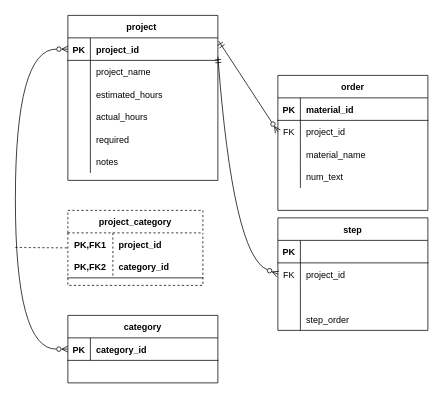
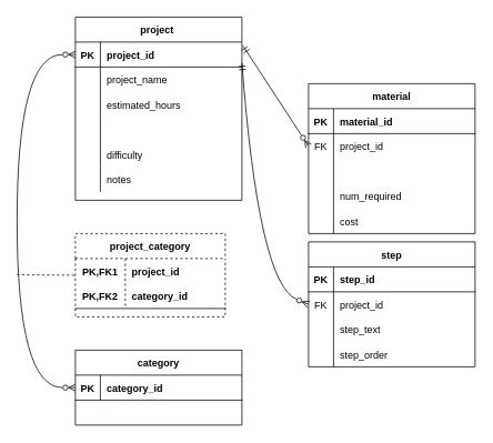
  <mxCell id="0" />
  <mxCell id="1" parent="0" />
  <mxCell id="2" value="project " style="shape=table;startSize=30;container=1;collapsible=1;childLayout=tableLayout;fixedRows=1;rowLines=0;fontStyle=1;align=center;resizeLast=1;" parent="1" vertex="1"><mxGeometry x="90" y="20" width="200" height="220" as="geometry" /></mxCell>
  <mxCell id="3" value="" style="shape=partialRectangle;collapsible=0;dropTarget=0;pointerEvents=0;fillColor=none;points=[[0,0.5],[1,0.5]];portConstraint=eastwest;top=0;left=0;right=0;bottom=1;" parent="2" vertex="1"><mxGeometry y="30" width="200" height="30" as="geometry" /></mxCell>
  <mxCell id="4" value="PK" style="shape=partialRectangle;overflow=hidden;connectable=0;fillColor=none;top=0;left=0;bottom=0;right=0;fontStyle=1;" parent="3" vertex="1"><mxGeometry width="30" height="30" as="geometry"><mxRectangle width="30" height="30" as="alternateBounds" /></mxGeometry></mxCell>
  <mxCell id="5" value="project_id" style="shape=partialRectangle;overflow=hidden;connectable=0;fillColor=none;top=0;left=0;bottom=0;right=0;align=left;spacingLeft=6;fontStyle=1;" parent="3" vertex="1"><mxGeometry x="30" width="170" height="30" as="geometry"><mxRectangle width="170" height="30" as="alternateBounds" /></mxGeometry></mxCell>
  <mxCell id="6" value="" style="shape=partialRectangle;collapsible=0;dropTarget=0;pointerEvents=0;fillColor=none;points=[[0,0.5],[1,0.5]];portConstraint=eastwest;top=0;left=0;right=0;bottom=0;" parent="2" vertex="1"><mxGeometry y="60" width="200" height="30" as="geometry" /></mxCell>
  <mxCell id="7" value="" style="shape=partialRectangle;overflow=hidden;connectable=0;fillColor=none;top=0;left=0;bottom=0;right=0;" parent="6" vertex="1"><mxGeometry width="30" height="30" as="geometry"><mxRectangle width="30" height="30" as="alternateBounds" /></mxGeometry></mxCell>
  <mxCell id="8" value="project_name" style="shape=partialRectangle;overflow=hidden;connectable=0;fillColor=none;top=0;left=0;bottom=0;right=0;align=left;spacingLeft=6;" parent="6" vertex="1"><mxGeometry x="30" width="170" height="30" as="geometry"><mxRectangle width="170" height="30" as="alternateBounds" /></mxGeometry></mxCell>
  <mxCell id="9" style="shape=partialRectangle;collapsible=0;dropTarget=0;pointerEvents=0;fillColor=none;points=[[0,0.5],[1,0.5]];portConstraint=eastwest;top=0;left=0;right=0;bottom=0;" vertex="1" parent="2"><mxGeometry y="90" width="200" height="30" as="geometry" /></mxCell>
  <mxCell id="10" style="shape=partialRectangle;overflow=hidden;connectable=0;fillColor=none;top=0;left=0;bottom=0;right=0;" vertex="1" parent="9"><mxGeometry width="30" height="30" as="geometry"><mxRectangle width="30" height="30" as="alternateBounds" /></mxGeometry></mxCell>
  <mxCell id="11" value="estimated_hours" style="shape=partialRectangle;overflow=hidden;connectable=0;fillColor=none;top=0;left=0;bottom=0;right=0;align=left;spacingLeft=6;" vertex="1" parent="9"><mxGeometry x="30" width="170" height="30" as="geometry"><mxRectangle width="170" height="30" as="alternateBounds" /></mxGeometry></mxCell>
  <mxCell id="12" style="shape=partialRectangle;collapsible=0;dropTarget=0;pointerEvents=0;fillColor=none;points=[[0,0.5],[1,0.5]];portConstraint=eastwest;top=0;left=0;right=0;bottom=0;" vertex="1" parent="2"><mxGeometry y="120" width="200" height="30" as="geometry" /></mxCell>
  <mxCell id="13" style="shape=partialRectangle;overflow=hidden;connectable=0;fillColor=none;top=0;left=0;bottom=0;right=0;" vertex="1" parent="12"><mxGeometry width="30" height="30" as="geometry"><mxRectangle width="30" height="30" as="alternateBounds" /></mxGeometry></mxCell>
- <mxCell id="14" value="actual_hours" style="shape=partialRectangle;overflow=hidden;connectable=0;fillColor=none;top=0;left=0;bottom=0;right=0;align=left;spacingLeft=6;" vertex="1" parent="12"><mxGeometry x="30" width="170" height="30" as="geometry"><mxRectangle width="170" height="30" as="alternateBounds" /></mxGeometry></mxCell>
  <mxCell id="15" style="shape=partialRectangle;collapsible=0;dropTarget=0;pointerEvents=0;fillColor=none;points=[[0,0.5],[1,0.5]];portConstraint=eastwest;top=0;left=0;right=0;bottom=0;" vertex="1" parent="2"><mxGeometry y="150" width="200" height="30" as="geometry" /></mxCell>
  <mxCell id="16" style="shape=partialRectangle;overflow=hidden;connectable=0;fillColor=none;top=0;left=0;bottom=0;right=0;" vertex="1" parent="15"><mxGeometry width="30" height="30" as="geometry"><mxRectangle width="30" height="30" as="alternateBounds" /></mxGeometry></mxCell>
- <mxCell id="17" value="required" style="shape=partialRectangle;overflow=hidden;connectable=0;fillColor=none;top=0;left=0;bottom=0;right=0;align=left;spacingLeft=6;" vertex="1" parent="15"><mxGeometry x="30" width="170" height="30" as="geometry"><mxRectangle width="170" height="30" as="alternateBounds" /></mxGeometry></mxCell>
+ <mxCell id="17" value="difficulty" style="shape=partialRectangle;overflow=hidden;connectable=0;fillColor=none;top=0;left=0;bottom=0;right=0;align=left;spacingLeft=6;" vertex="1" parent="15"><mxGeometry x="30" width="170" height="30" as="geometry"><mxRectangle width="170" height="30" as="alternateBounds" /></mxGeometry></mxCell>
  <mxCell id="18" style="shape=partialRectangle;collapsible=0;dropTarget=0;pointerEvents=0;fillColor=none;points=[[0,0.5],[1,0.5]];portConstraint=eastwest;top=0;left=0;right=0;bottom=0;" vertex="1" parent="2"><mxGeometry y="180" width="200" height="30" as="geometry" /></mxCell>
  <mxCell id="19" style="shape=partialRectangle;overflow=hidden;connectable=0;fillColor=none;top=0;left=0;bottom=0;right=0;" vertex="1" parent="18"><mxGeometry width="30" height="30" as="geometry"><mxRectangle width="30" height="30" as="alternateBounds" /></mxGeometry></mxCell>
  <mxCell id="20" value="notes" style="shape=partialRectangle;overflow=hidden;connectable=0;fillColor=none;top=0;left=0;bottom=0;right=0;align=left;spacingLeft=6;" vertex="1" parent="18"><mxGeometry x="30" width="170" height="30" as="geometry"><mxRectangle width="170" height="30" as="alternateBounds" /></mxGeometry></mxCell>
- <mxCell id="21" value="order" style="shape=table;startSize=30;container=1;collapsible=1;childLayout=tableLayout;fixedRows=1;rowLines=0;fontStyle=1;align=center;resizeLast=1;" vertex="1" parent="1"><mxGeometry x="370" y="100" width="200" height="180" as="geometry" /></mxCell>
+ <mxCell id="21" value="material" style="shape=table;startSize=30;container=1;collapsible=1;childLayout=tableLayout;fixedRows=1;rowLines=0;fontStyle=1;align=center;resizeLast=1;" vertex="1" parent="1"><mxGeometry x="370" y="100" width="200" height="180" as="geometry" /></mxCell>
  <mxCell id="22" value="" style="shape=partialRectangle;collapsible=0;dropTarget=0;pointerEvents=0;fillColor=none;points=[[0,0.5],[1,0.5]];portConstraint=eastwest;top=0;left=0;right=0;bottom=1;" vertex="1" parent="21"><mxGeometry y="30" width="200" height="30" as="geometry" /></mxCell>
  <mxCell id="23" value="PK" style="shape=partialRectangle;overflow=hidden;connectable=0;fillColor=none;top=0;left=0;bottom=0;right=0;fontStyle=1;" vertex="1" parent="22"><mxGeometry width="30" height="30" as="geometry"><mxRectangle width="30" height="30" as="alternateBounds" /></mxGeometry></mxCell>
  <mxCell id="24" value="material_id" style="shape=partialRectangle;overflow=hidden;connectable=0;fillColor=none;top=0;left=0;bottom=0;right=0;align=left;spacingLeft=6;fontStyle=1;" vertex="1" parent="22"><mxGeometry x="30" width="170" height="30" as="geometry"><mxRectangle width="170" height="30" as="alternateBounds" /></mxGeometry></mxCell>
  <mxCell id="25" value="" style="shape=partialRectangle;collapsible=0;dropTarget=0;pointerEvents=0;fillColor=none;points=[[0,0.5],[1,0.5]];portConstraint=eastwest;top=0;left=0;right=0;bottom=0;" vertex="1" parent="21"><mxGeometry y="60" width="200" height="30" as="geometry" /></mxCell>
  <mxCell id="26" value="FK" style="shape=partialRectangle;overflow=hidden;connectable=0;fillColor=none;top=0;left=0;bottom=0;right=0;" vertex="1" parent="25"><mxGeometry width="30" height="30" as="geometry"><mxRectangle width="30" height="30" as="alternateBounds" /></mxGeometry></mxCell>
  <mxCell id="27" value="project_id" style="shape=partialRectangle;overflow=hidden;connectable=0;fillColor=none;top=0;left=0;bottom=0;right=0;align=left;spacingLeft=6;" vertex="1" parent="25"><mxGeometry x="30" width="170" height="30" as="geometry"><mxRectangle width="170" height="30" as="alternateBounds" /></mxGeometry></mxCell>
  <mxCell id="28" style="shape=partialRectangle;collapsible=0;dropTarget=0;pointerEvents=0;fillColor=none;points=[[0,0.5],[1,0.5]];portConstraint=eastwest;top=0;left=0;right=0;bottom=0;" vertex="1" parent="21"><mxGeometry y="90" width="200" height="30" as="geometry" /></mxCell>
  <mxCell id="29" style="shape=partialRectangle;overflow=hidden;connectable=0;fillColor=none;top=0;left=0;bottom=0;right=0;" vertex="1" parent="28"><mxGeometry width="30" height="30" as="geometry"><mxRectangle width="30" height="30" as="alternateBounds" /></mxGeometry></mxCell>
- <mxCell id="30" value="material_name" style="shape=partialRectangle;overflow=hidden;connectable=0;fillColor=none;top=0;left=0;bottom=0;right=0;align=left;spacingLeft=6;" vertex="1" parent="28"><mxGeometry x="30" width="170" height="30" as="geometry"><mxRectangle width="170" height="30" as="alternateBounds" /></mxGeometry></mxCell>
  <mxCell id="31" style="shape=partialRectangle;collapsible=0;dropTarget=0;pointerEvents=0;fillColor=none;points=[[0,0.5],[1,0.5]];portConstraint=eastwest;top=0;left=0;right=0;bottom=0;" vertex="1" parent="21"><mxGeometry y="120" width="200" height="30" as="geometry" /></mxCell>
  <mxCell id="32" style="shape=partialRectangle;overflow=hidden;connectable=0;fillColor=none;top=0;left=0;bottom=0;right=0;" vertex="1" parent="31"><mxGeometry width="30" height="30" as="geometry"><mxRectangle width="30" height="30" as="alternateBounds" /></mxGeometry></mxCell>
- <mxCell id="33" value="num_text" style="shape=partialRectangle;overflow=hidden;connectable=0;fillColor=none;top=0;left=0;bottom=0;right=0;align=left;spacingLeft=6;" vertex="1" parent="31"><mxGeometry x="30" width="170" height="30" as="geometry"><mxRectangle width="170" height="30" as="alternateBounds" /></mxGeometry></mxCell>
+ <mxCell id="33" value="num_required" style="shape=partialRectangle;overflow=hidden;connectable=0;fillColor=none;top=0;left=0;bottom=0;right=0;align=left;spacingLeft=6;" vertex="1" parent="31"><mxGeometry x="30" width="170" height="30" as="geometry"><mxRectangle width="170" height="30" as="alternateBounds" /></mxGeometry></mxCell>
  <mxCell id="34" style="shape=partialRectangle;collapsible=0;dropTarget=0;pointerEvents=0;fillColor=none;points=[[0,0.5],[1,0.5]];portConstraint=eastwest;top=0;left=0;right=0;bottom=0;" vertex="1" parent="21"><mxGeometry y="150" width="200" height="30" as="geometry" /></mxCell>
  <mxCell id="35" style="shape=partialRectangle;overflow=hidden;connectable=0;fillColor=none;top=0;left=0;bottom=0;right=0;" vertex="1" parent="34"><mxGeometry width="30" height="30" as="geometry"><mxRectangle width="30" height="30" as="alternateBounds" /></mxGeometry></mxCell>
+ <mxCell id="36" value="cost" style="shape=partialRectangle;overflow=hidden;connectable=0;fillColor=none;top=0;left=0;bottom=0;right=0;align=left;spacingLeft=6;" vertex="1" parent="34"><mxGeometry x="30" width="170" height="30" as="geometry"><mxRectangle width="170" height="30" as="alternateBounds" /></mxGeometry></mxCell>
  <mxCell id="37" value="step" style="shape=table;startSize=30;container=1;collapsible=1;childLayout=tableLayout;fixedRows=1;rowLines=0;fontStyle=1;align=center;resizeLast=1;" vertex="1" parent="1"><mxGeometry x="370" y="290" width="200" height="150" as="geometry" /></mxCell>
  <mxCell id="38" value="" style="shape=partialRectangle;collapsible=0;dropTarget=0;pointerEvents=0;fillColor=none;points=[[0,0.5],[1,0.5]];portConstraint=eastwest;top=0;left=0;right=0;bottom=1;" vertex="1" parent="37"><mxGeometry y="30" width="200" height="30" as="geometry" /></mxCell>
  <mxCell id="39" value="PK" style="shape=partialRectangle;overflow=hidden;connectable=0;fillColor=none;top=0;left=0;bottom=0;right=0;fontStyle=1;" vertex="1" parent="38"><mxGeometry width="30" height="30" as="geometry"><mxRectangle width="30" height="30" as="alternateBounds" /></mxGeometry></mxCell>
+ <mxCell id="40" value="step_id" style="shape=partialRectangle;overflow=hidden;connectable=0;fillColor=none;top=0;left=0;bottom=0;right=0;align=left;spacingLeft=6;fontStyle=1;" vertex="1" parent="38"><mxGeometry x="30" width="170" height="30" as="geometry"><mxRectangle width="170" height="30" as="alternateBounds" /></mxGeometry></mxCell>
  <mxCell id="41" value="" style="shape=partialRectangle;collapsible=0;dropTarget=0;pointerEvents=0;fillColor=none;points=[[0,0.5],[1,0.5]];portConstraint=eastwest;top=0;left=0;right=0;bottom=0;" vertex="1" parent="37"><mxGeometry y="60" width="200" height="30" as="geometry" /></mxCell>
  <mxCell id="42" value="FK" style="shape=partialRectangle;overflow=hidden;connectable=0;fillColor=none;top=0;left=0;bottom=0;right=0;" vertex="1" parent="41"><mxGeometry width="30" height="30" as="geometry"><mxRectangle width="30" height="30" as="alternateBounds" /></mxGeometry></mxCell>
  <mxCell id="43" value="project_id" style="shape=partialRectangle;overflow=hidden;connectable=0;fillColor=none;top=0;left=0;bottom=0;right=0;align=left;spacingLeft=6;" vertex="1" parent="41"><mxGeometry x="30" width="170" height="30" as="geometry"><mxRectangle width="170" height="30" as="alternateBounds" /></mxGeometry></mxCell>
  <mxCell id="44" style="shape=partialRectangle;collapsible=0;dropTarget=0;pointerEvents=0;fillColor=none;points=[[0,0.5],[1,0.5]];portConstraint=eastwest;top=0;left=0;right=0;bottom=0;" vertex="1" parent="37"><mxGeometry y="90" width="200" height="30" as="geometry" /></mxCell>
  <mxCell id="45" style="shape=partialRectangle;overflow=hidden;connectable=0;fillColor=none;top=0;left=0;bottom=0;right=0;" vertex="1" parent="44"><mxGeometry width="30" height="30" as="geometry"><mxRectangle width="30" height="30" as="alternateBounds" /></mxGeometry></mxCell>
+ <mxCell id="46" value="step_text" style="shape=partialRectangle;overflow=hidden;connectable=0;fillColor=none;top=0;left=0;bottom=0;right=0;align=left;spacingLeft=6;" vertex="1" parent="44"><mxGeometry x="30" width="170" height="30" as="geometry"><mxRectangle width="170" height="30" as="alternateBounds" /></mxGeometry></mxCell>
  <mxCell id="47" style="shape=partialRectangle;collapsible=0;dropTarget=0;pointerEvents=0;fillColor=none;points=[[0,0.5],[1,0.5]];portConstraint=eastwest;top=0;left=0;right=0;bottom=0;" vertex="1" parent="37"><mxGeometry y="120" width="200" height="30" as="geometry" /></mxCell>
  <mxCell id="48" style="shape=partialRectangle;overflow=hidden;connectable=0;fillColor=none;top=0;left=0;bottom=0;right=0;" vertex="1" parent="47"><mxGeometry width="30" height="30" as="geometry"><mxRectangle width="30" height="30" as="alternateBounds" /></mxGeometry></mxCell>
  <mxCell id="49" value="step_order" style="shape=partialRectangle;overflow=hidden;connectable=0;fillColor=none;top=0;left=0;bottom=0;right=0;align=left;spacingLeft=6;" vertex="1" parent="47"><mxGeometry x="30" width="170" height="30" as="geometry"><mxRectangle width="170" height="30" as="alternateBounds" /></mxGeometry></mxCell>
  <mxCell id="50" value="category" style="shape=table;startSize=30;container=1;collapsible=1;childLayout=tableLayout;fixedRows=1;rowLines=0;fontStyle=1;align=center;resizeLast=1;" vertex="1" parent="1"><mxGeometry x="90" y="420" width="200" height="90" as="geometry" /></mxCell>
  <mxCell id="51" value="" style="shape=partialRectangle;collapsible=0;dropTarget=0;pointerEvents=0;fillColor=none;points=[[0,0.5],[1,0.5]];portConstraint=eastwest;top=0;left=0;right=0;bottom=1;" vertex="1" parent="50"><mxGeometry y="30" width="200" height="30" as="geometry" /></mxCell>
  <mxCell id="52" value="PK" style="shape=partialRectangle;overflow=hidden;connectable=0;fillColor=none;top=0;left=0;bottom=0;right=0;fontStyle=1;" vertex="1" parent="51"><mxGeometry width="30" height="30" as="geometry"><mxRectangle width="30" height="30" as="alternateBounds" /></mxGeometry></mxCell>
  <mxCell id="53" value="category_id" style="shape=partialRectangle;overflow=hidden;connectable=0;fillColor=none;top=0;left=0;bottom=0;right=0;align=left;spacingLeft=6;fontStyle=1;" vertex="1" parent="51"><mxGeometry x="30" width="170" height="30" as="geometry"><mxRectangle width="170" height="30" as="alternateBounds" /></mxGeometry></mxCell>
  <mxCell id="54" value="" style="shape=partialRectangle;collapsible=0;dropTarget=0;pointerEvents=0;fillColor=none;points=[[0,0.5],[1,0.5]];portConstraint=eastwest;top=0;left=0;right=0;bottom=0;" vertex="1" parent="50"><mxGeometry y="60" width="200" height="30" as="geometry" /></mxCell>
  <mxCell id="55" value="" style="shape=partialRectangle;overflow=hidden;connectable=0;fillColor=none;top=0;left=0;bottom=0;right=0;" vertex="1" parent="54"><mxGeometry width="30" height="30" as="geometry"><mxRectangle width="30" height="30" as="alternateBounds" /></mxGeometry></mxCell>
  <mxCell id="56" value="project_category" style="shape=table;startSize=30;container=1;collapsible=1;childLayout=tableLayout;fixedRows=1;rowLines=0;fontStyle=1;align=center;resizeLast=1;shadow=0;dashed=1;" vertex="1" parent="1"><mxGeometry x="90" y="280" width="180" height="100" as="geometry" /></mxCell>
  <mxCell id="57" value="" style="shape=tableRow;horizontal=0;startSize=0;swimlaneHead=0;swimlaneBody=0;fillColor=none;collapsible=0;dropTarget=0;points=[[0,0.5],[1,0.5]];portConstraint=eastwest;top=0;left=0;right=0;bottom=0;shadow=0;" vertex="1" parent="56"><mxGeometry y="30" width="180" height="30" as="geometry" /></mxCell>
  <mxCell id="58" value="PK,FK1" style="shape=partialRectangle;connectable=0;fillColor=none;top=0;left=0;bottom=0;right=0;fontStyle=1;overflow=hidden;shadow=0;" vertex="1" parent="57"><mxGeometry width="60" height="30" as="geometry"><mxRectangle width="60" height="30" as="alternateBounds" /></mxGeometry></mxCell>
  <mxCell id="59" value="project_id" style="shape=partialRectangle;connectable=0;fillColor=none;top=0;left=0;bottom=0;right=0;align=left;spacingLeft=6;fontStyle=1;overflow=hidden;shadow=0;" vertex="1" parent="57"><mxGeometry x="60" width="120" height="30" as="geometry"><mxRectangle width="120" height="30" as="alternateBounds" /></mxGeometry></mxCell>
  <mxCell id="60" value="" style="shape=tableRow;horizontal=0;startSize=0;swimlaneHead=0;swimlaneBody=0;fillColor=none;collapsible=0;dropTarget=0;points=[[0,0.5],[1,0.5]];portConstraint=eastwest;top=0;left=0;right=0;bottom=1;shadow=0;" vertex="1" parent="56"><mxGeometry y="60" width="180" height="30" as="geometry" /></mxCell>
  <mxCell id="61" value="PK,FK2" style="shape=partialRectangle;connectable=0;fillColor=none;top=0;left=0;bottom=0;right=0;fontStyle=1;overflow=hidden;shadow=0;" vertex="1" parent="60"><mxGeometry width="60" height="30" as="geometry"><mxRectangle width="60" height="30" as="alternateBounds" /></mxGeometry></mxCell>
  <mxCell id="62" value="category_id" style="shape=partialRectangle;connectable=0;fillColor=none;top=0;left=0;bottom=0;right=0;align=left;spacingLeft=6;fontStyle=1;overflow=hidden;shadow=0;" vertex="1" parent="60"><mxGeometry x="60" width="120" height="30" as="geometry"><mxRectangle width="120" height="30" as="alternateBounds" /></mxGeometry></mxCell>
  <mxCell id="63" value="" style="fontSize=12;html=1;endArrow=ERzeroToMany;endFill=0;rounded=0;entryX=0;entryY=0.5;entryDx=0;entryDy=0;exitX=0;exitY=0.5;exitDx=0;exitDy=0;edgeStyle=orthogonalEdgeStyle;curved=1;startArrow=ERzeroToMany;startFill=0;" edge="1" parent="1" source="51" target="3"><mxGeometry width="100" height="100" relative="1" as="geometry"><mxPoint x="-20" y="190" as="sourcePoint" /><mxPoint x="80" y="90" as="targetPoint" /><Array as="points"><mxPoint x="20" y="465" /><mxPoint x="20" y="65" /></Array></mxGeometry></mxCell>
  <mxCell id="64" value="" style="endArrow=none;html=1;rounded=0;curved=1;entryX=0;entryY=0.5;entryDx=0;entryDy=0;dashed=1;" edge="1" parent="1" target="56"><mxGeometry relative="1" as="geometry"><mxPoint x="20" y="329.5" as="sourcePoint" /><mxPoint x="180" y="329.5" as="targetPoint" /></mxGeometry></mxCell>
  <mxCell id="65" value="" style="endArrow=ERzeroToMany;html=1;rounded=0;curved=1;exitX=1.006;exitY=0.147;exitDx=0;exitDy=0;entryX=0;entryY=0.5;entryDx=0;entryDy=0;startArrow=ERmandOne;startFill=0;endFill=0;exitPerimeter=0;" edge="1" parent="1" source="3" target="25"><mxGeometry relative="1" as="geometry"><mxPoint x="310" y="60" as="sourcePoint" /><mxPoint x="470" y="60" as="targetPoint" /></mxGeometry></mxCell>
  <mxCell id="66" value="" style="endArrow=ERzeroToMany;html=1;rounded=0;curved=1;exitX=1;exitY=0.25;exitDx=0;exitDy=0;startArrow=ERmandOne;startFill=0;endFill=0;entryX=0;entryY=0.5;entryDx=0;entryDy=0;" edge="1" parent="1" source="2" target="41"><mxGeometry relative="1" as="geometry"><mxPoint x="300" y="70" as="sourcePoint" /><mxPoint x="360" y="360" as="targetPoint" /><Array as="points"><mxPoint x="310" y="340" /></Array></mxGeometry></mxCell>
